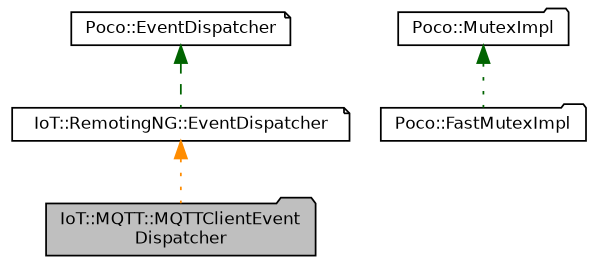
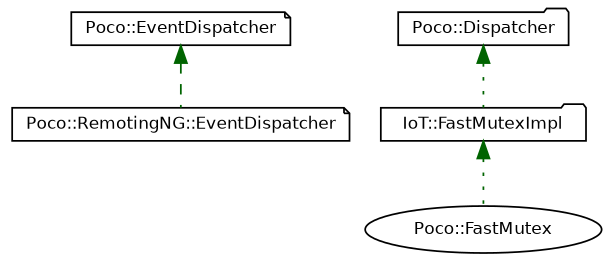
  digraph {
    node [color=black fillcolor=white fontname=Helvetica fontsize=10 shape=folder style=filled]
    edge [color=darkgreen dir=back fontname=Helvetica fontsize=10 labelfontname=Helvetica labelfontsize=10 style=dotted]
-   n1 [fillcolor=grey75 fontcolor=black height=0.2 label="IoT::MQTT::MQTTClientEvent\lDispatcher" width=0.4]
-   n2 [height=0.2 label="IoT::RemotingNG::EventDispatcher" shape=note width=0.4]
+   n2 [height=0.2 label="Poco::RemotingNG::EventDispatcher" shape=note width=0.4]
    n3 [height=0.2 label="Poco::EventDispatcher" shape=note width=0.4]
-   n5 [height=0.2 label="Poco::FastMutexImpl" width=0.4]
-   n6 [height=0.2 label="Poco::MutexImpl" width=0.4]
-   n2 -> n1 [color=darkorange]
+   n4 [height=0.2 label="Poco::FastMutex" shape=ellipse width=0.4]
+   n5 [height=0.2 label="IoT::FastMutexImpl" width=0.4]
+   n6 [height=0.2 label="Poco::Dispatcher" width=0.4]
    n3 -> n2 [style=dashed]
+   n5 -> n4
    n6 -> n5
  }
